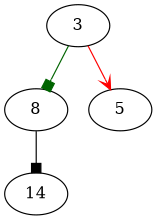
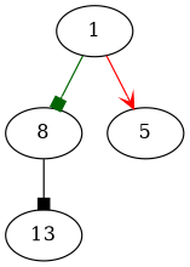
  strict digraph {
    edge [arrowhead=box]
-   1 [entry=true label=3]
+   1 [entry=true]
    n2 [label=8]
    5
-   13 [label=14]
+   13
    1 -> n2 [color=darkgreen cond=true]
    1 -> 5 [arrowhead=vee color=red cond=false]
    n2 -> 13
  }
